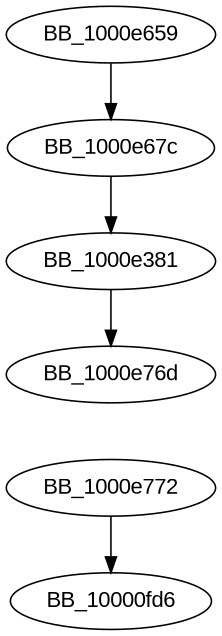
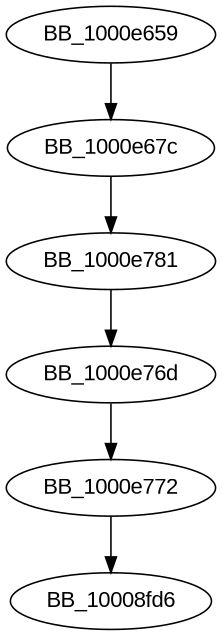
  digraph {
    fontname="Liberation Sans"
    node [fontname="Liberation Sans"]
    edge [fontname="Liberation Sans"]
    n1 [label=BB_1000e659]
    n2 [label=BB_1000e67c]
-   BB_1000e781 [label=BB_1000e381]
+   BB_1000e781
    BB_1000e76d
    BB_1000e772
-   BB_10008fd6 [label=BB_10000fd6]
+   BB_10008fd6
    n1 -> n2
    n2 -> BB_1000e781
    BB_1000e781 -> BB_1000e76d
+   BB_1000e76d -> BB_1000e772
    BB_1000e772 -> BB_10008fd6
  }
